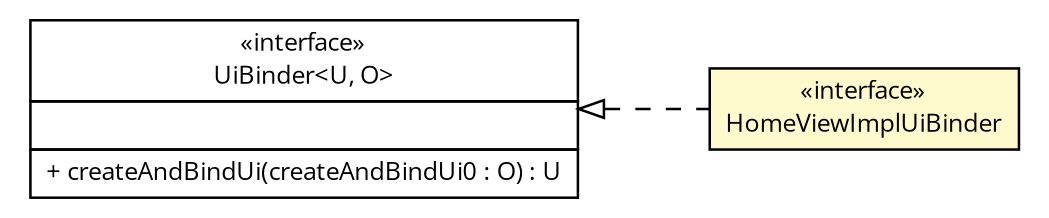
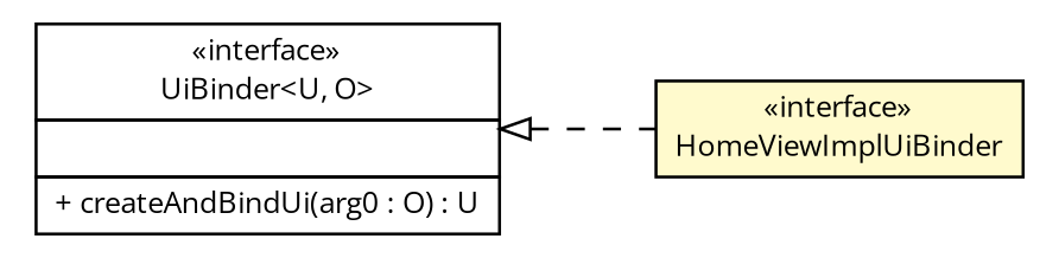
  digraph {
    nodesep=0.25
    ranksep=0.5
    rankdir=LR
    fontname="Open Sans"
    node [fontcolor=black fontname="Open Sans" fontsize=10.0 shape=plaintext]
    n1 [label=<<table title="br.net.meditec.client.telas.home.HomeViewImpl.HomeViewImplUiBinder" border="0" cellborder="1" cellspacing="0" cellpadding="2" port="p" bgcolor="lemonChiffon" href="./HomeViewImpl.HomeViewImplUiBinder.html"> 		<tr><td><table border="0" cellspacing="0" cellpadding="1"> <tr><td align="center" balign="center"> &#171;interface&#187; </td></tr> <tr><td align="center" balign="center"> HomeViewImplUiBinder </td></tr> 		</table></td></tr> 		</table>>]
-   n2 [label=<<table title="com.google.gwt.uibinder.client.UiBinder" border="0" cellborder="1" cellspacing="0" cellpadding="2" port="p" href="http://java.sun.com/j2se/1.4.2/docs/api/com/google/gwt/uibinder/client/UiBinder.html"> 		<tr><td><table border="0" cellspacing="0" cellpadding="1"> <tr><td align="center" balign="center"> &#171;interface&#187; </td></tr> <tr><td align="center" balign="center"> UiBinder&lt;U, O&gt; </td></tr> 		</table></td></tr> 		<tr><td><table border="0" cellspacing="0" cellpadding="1"> <tr><td align="left" balign="left">  </td></tr> 		</table></td></tr> 		<tr><td><table border="0" cellspacing="0" cellpadding="1"> <tr><td align="left" balign="left"> + createAndBindUi(createAndBindUi0 : O) : U </td></tr> 		</table></td></tr> 		</table>>]
+   n2 [label=<<table title="com.google.gwt.uibinder.client.UiBinder" border="0" cellborder="1" cellspacing="0" cellpadding="2" port="p" href="http://java.sun.com/j2se/1.4.2/docs/api/com/google/gwt/uibinder/client/UiBinder.html"> 		<tr><td><table border="0" cellspacing="0" cellpadding="1"> <tr><td align="center" balign="center"> &#171;interface&#187; </td></tr> <tr><td align="center" balign="center"> UiBinder&lt;U, O&gt; </td></tr> 		</table></td></tr> 		<tr><td><table border="0" cellspacing="0" cellpadding="1"> <tr><td align="left" balign="left">  </td></tr> 		</table></td></tr> 		<tr><td><table border="0" cellspacing="0" cellpadding="1"> <tr><td align="left" balign="left"> + createAndBindUi(arg0 : O) : U </td></tr> 		</table></td></tr> 		</table>>]
    n2 -> n1 [arrowtail=empty dir=back fontname="Open Sans" fontsize=10 headport=p labelfontname=Helvetica labelfontsize=10 style=dashed tailport=p]
  }
